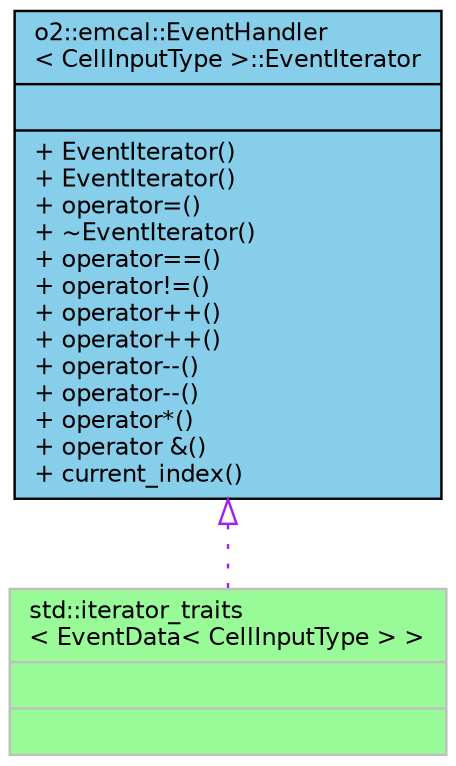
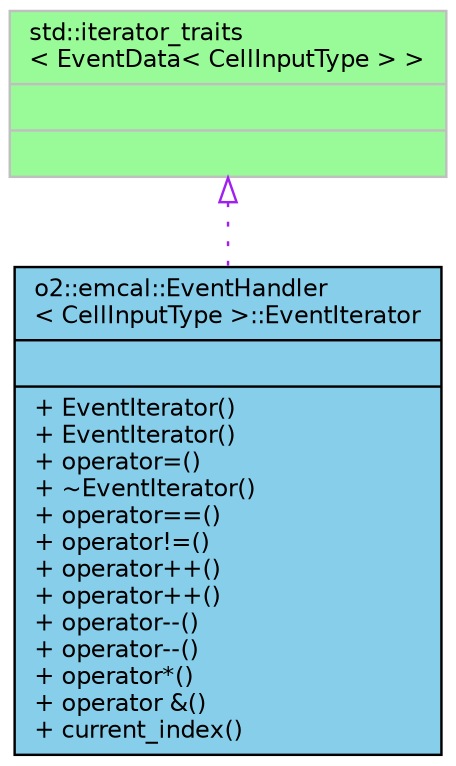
  digraph {
    node [fontname=Helvetica fontsize=10 shape=record style=filled]
    n1 [color=black fillcolor=skyblue fontcolor=black height=0.2 label="{o2::emcal::EventHandler\l\< CellInputType \>::EventIterator\n||+ EventIterator()\l+ EventIterator()\l+ operator=()\l+ ~EventIterator()\l+ operator==()\l+ operator!=()\l+ operator++()\l+ operator++()\l+ operator--()\l+ operator--()\l+ operator*()\l+ operator &()\l+ current_index()\l}" width=0.4]
    n2 [color=grey75 height=0.2 label="{std::iterator_traits\l\< EventData\< CellInputType \> \>\n||}" width=0.4 fillcolor=palegreen]
-   n1 -> n2 [arrowtail=onormal color=purple dir=back fontname=Helvetica fontsize=10 labelfontname=Helvetica labelfontsize=10 style=dotted]
+   n2 -> n1 [arrowtail=onormal color=purple dir=back fontname=Helvetica fontsize=10 labelfontname=Helvetica labelfontsize=10 style=dotted]
  }
